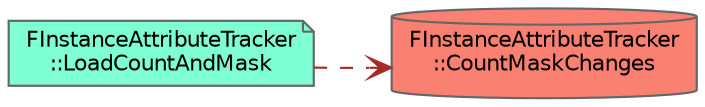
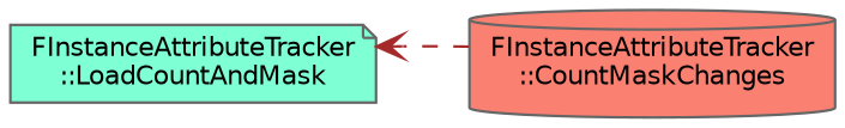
  digraph {
    rankdir=LR
    node [fontname=Helvetica fontsize=10 style=filled]
    n1 [color=gray40 fillcolor=aquamarine fontcolor=black height=0.2 label="FInstanceAttributeTracker\l::LoadCountAndMask" shape=note width=0.4]
    n2 [color=grey40 fillcolor=salmon height=0.2 label="FInstanceAttributeTracker\l::CountMaskChanges" shape=cylinder width=0.4]
-   n1 -> n2 [color=brown fontname=Helvetica fontsize=10 labelfontname=Helvetica labelfontsize=10 style=dashed arrowhead=vee]
+   n2 -> n1 [color=brown fontname=Helvetica fontsize=10 labelfontname=Helvetica labelfontsize=10 style=dashed arrowhead=vee]
  }
